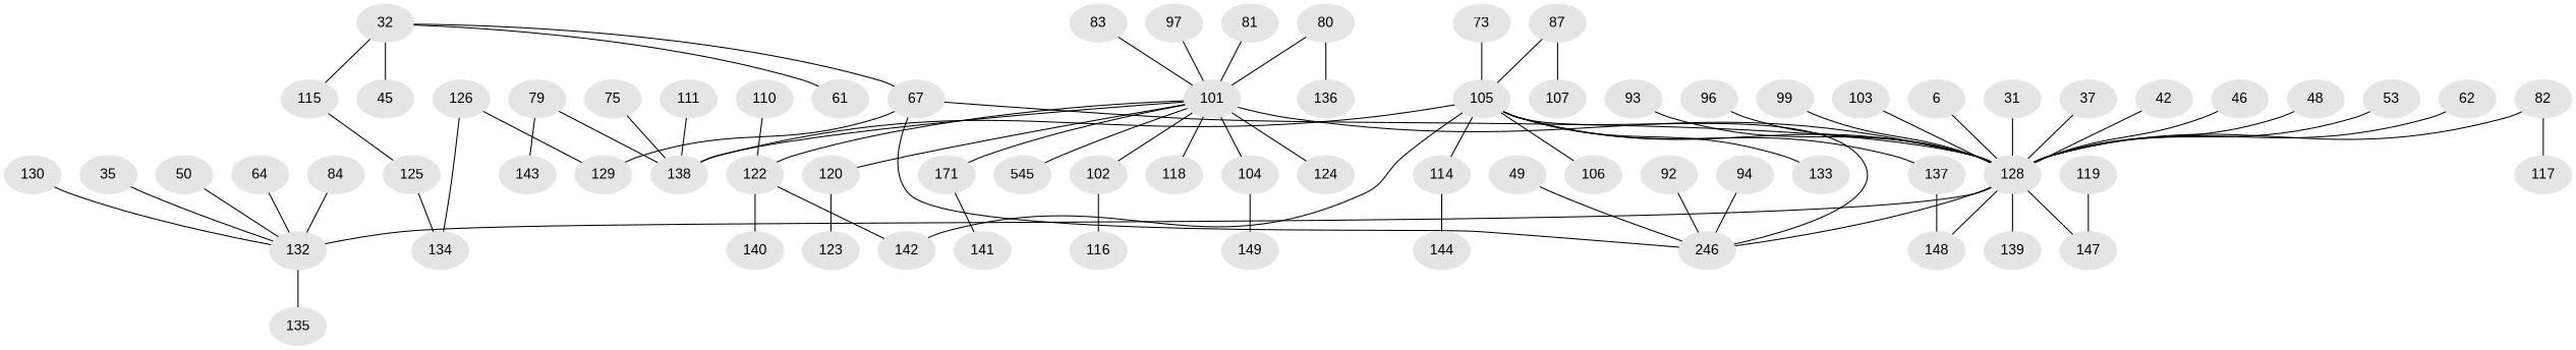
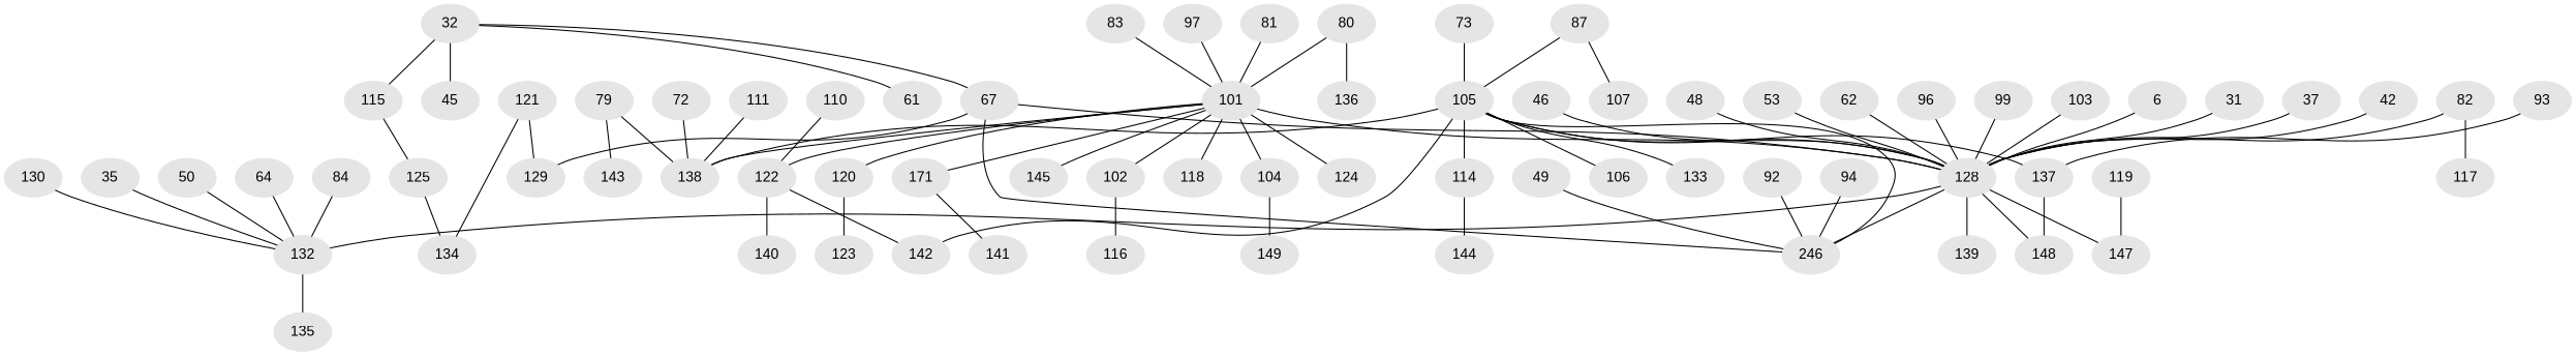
  graph {
    fontname="Liberation Sans"
    node [color=gray90 fontname="Liberation Sans" style=filled]
    edge [fontname="Liberation Sans"]
    128 [super="+39+51+90+3"]
    132 [super="+4+127"]
    n3 [label=246 super="+54+74+43"]
    147 [super="+109"]
    139 [super="+68"]
    148
    6
    31
    32 [super="+24"]
    45 [super="+28"]
    61
    67 [super="+9"]
    115 [super="+112"]
    129 [super="+63"]
    125
    135 [super="+30"]
    35
    37 [super="+33"]
    42
    46
    48
    49 [super="+27"]
    50
    53 [super="+10"]
    62
    64
    138 [super="+60+98"]
-   75
+   75 [label=72]
    105 [super="+55+76+73+85+88+77"]
    106
    114
    133
    137
    142
    n35 [label=73]
    79
    143
    101 [super="+8+59+41"]
    102
    104
    118
    120 [super="+113"]
    122 [super="+44+69+100"]
    124
    n45 [label=171]
-   145 [label=545]
+   145
    80
    136
    81
    82 [super="+70"]
    117
    83
    84 [super="+71"]
    87
    107
    92
    93
    94
    96
    97 [super="+18"]
    99
    116
    149
    123
    140
    141
    103
    144
    110
    111
    134
    119
-   121 [super="+95" label=126]
+   121 [super="+95"]
    130
    128 -- 132 [weight=3]
    128 -- n3 [weight=2]
    128 -- 147
    128 -- 139
    128 -- 148
    132 -- 135
    6 -- 128
    31 -- 128
    32 -- 45
    32 -- 61
    32 -- 67
    32 -- 115 [weight=2]
    67 -- 128
    67 -- n3 [weight=2]
    67 -- 129
    115 -- 125
    125 -- 134
    35 -- 132
    37 -- 128
    42 -- 128
    46 -- 128
    48 -- 128
    49 -- n3
    50 -- 132
    53 -- 128
    62 -- 128
    64 -- 132
    75 -- 138
    105 -- 128
    105 -- n3
    105 -- 138
    105 -- 106
    105 -- 114
    105 -- 133
    105 -- 137
    105 -- 142
    114 -- 144
    137 -- 148
    n35 -- 105
    79 -- 138
    79 -- 143
    101 -- 128 [weight=5]
    101 -- 138
    101 -- 102
    101 -- 104
    101 -- 118
    101 -- 120
    101 -- 122
    101 -- 124
    101 -- n45
    101 -- 145
    102 -- 116
    104 -- 149
    120 -- 123
    122 -- 142
    122 -- 140
    n45 -- 141
    80 -- 101
    80 -- 136
    81 -- 101
    82 -- 128
    82 -- 117
    83 -- 101
    84 -- 132
    87 -- 105
    87 -- 107
    92 -- n3
-   93 -- 128
+   93 -- 137
    94 -- n3
    96 -- 128
    97 -- 101
    99 -- 128
    103 -- 128
    110 -- 122
    111 -- 138
    119 -- 147
    121 -- 129
    121 -- 134
    130 -- 132
  }
